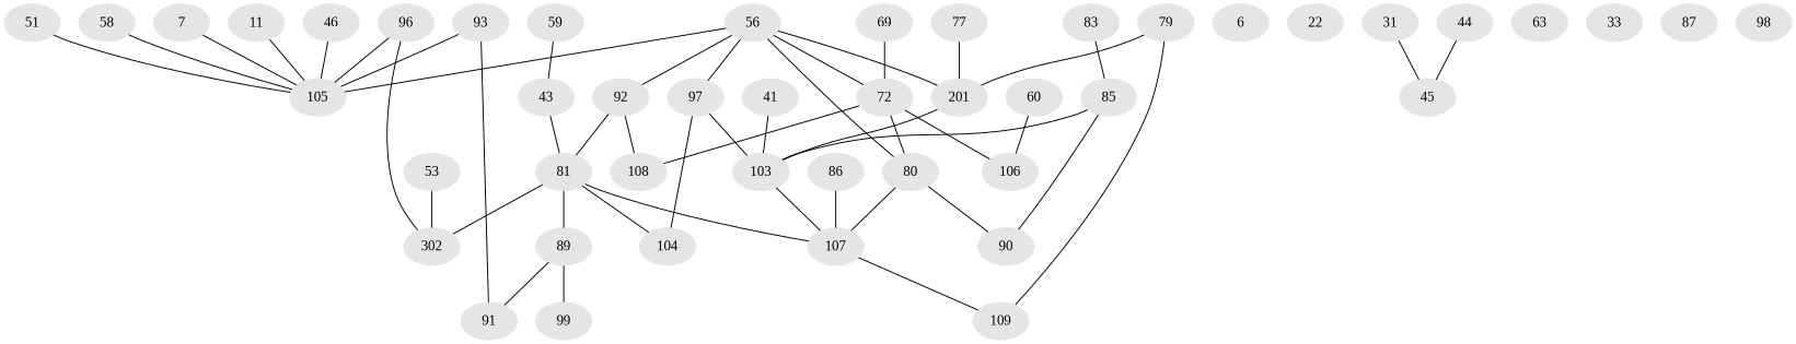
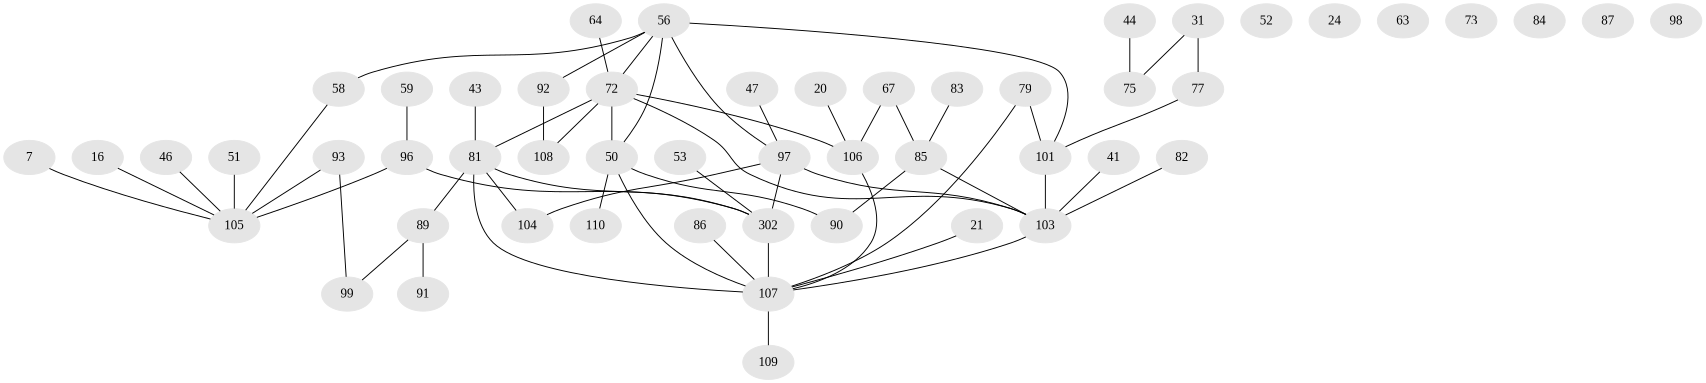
  graph {
    fontname="Liberation Serif"
    node [color=gray90 fontname="Liberation Serif" style=filled]
    edge [fontname="Liberation Serif"]
    96 [super="+33+42"]
    105 [super="+65+70+71+62+100"]
    n3 [label=302 super="+50+95"]
    107 [super="+88+76+30"]
    109
-   6
    7
-   11
-   22
+   11 [label=16]
+   21
+   22 [label=52]
+   24
    31 [super="+14+19"]
-   45
+   45 [label=75]
    77
-   101 [label=201]
+   101
    103 [super="+37+75"]
    41
    81 [super="+68"]
    89 [super="+74"]
    104 [super="+5+20+94"]
    43
    44
    46
    97 [super="+69"]
+   47
    51
    83
    85
    53
    56 [super="+29"]
    72 [super="+25+26"]
-   80 [super="+40+57"]
+   80 [super="+40+57" label=50]
    92
    106 [super="+35"]
    108
    90 [super="+78"]
+   110
    58
    59
-   60 [super="+23"]
+   60 [super="+23" label=20]
    63 [super="+17"]
-   64 [label=69]
-   73 [label=33]
+   64
+   67 [super="+55+61"]
+   73
    79 [super="+13"]
    91
    99 [super="+9+34"]
+   82
+   84
    86
    87
    93
    98
    96 -- 105
    96 -- n3
+   n3 -- 107 [weight=2]
    107 -- 109
    7 -- 105
    11 -- 105
+   21 -- 107
    31 -- 45
+   31 -- 77
    77 -- 101
    101 -- 103 [weight=2]
    103 -- 107 [weight=2]
    41 -- 103
    81 -- n3
    81 -- 107
    81 -- 89 [weight=2]
    81 -- 104
    89 -- 91
    89 -- 99
    43 -- 81
    44 -- 45
    46 -- 105
+   97 -- n3 [weight=2]
    97 -- 103 [weight=2]
    97 -- 104
+   47 -- 97
    51 -- 105
    83 -- 85
    85 -- 103
    85 -- 90
    53 -- n3
-   56 -- 105 [weight=2]
+   56 -- 58 [weight=2]
    56 -- 101 [weight=2]
    56 -- 97
    56 -- 72
    56 -- 80
    56 -- 92
-   92 -- 81 [weight=2]
+   72 -- 103
+   72 -- 81 [weight=2]
    72 -- 80 [weight=2]
    72 -- 106
    72 -- 108
    80 -- 107 [weight=2]
    80 -- 90
+   80 -- 110
    92 -- 108
+   106 -- 107
    58 -- 105
-   59 -- 43
+   59 -- 96
    60 -- 106
    64 -- 72
-   79 -- 109
+   67 -- 85
+   67 -- 106
+   79 -- 107
    79 -- 101
+   82 -- 103
    86 -- 107
    93 -- 105
-   93 -- 91
+   93 -- 99
  }
